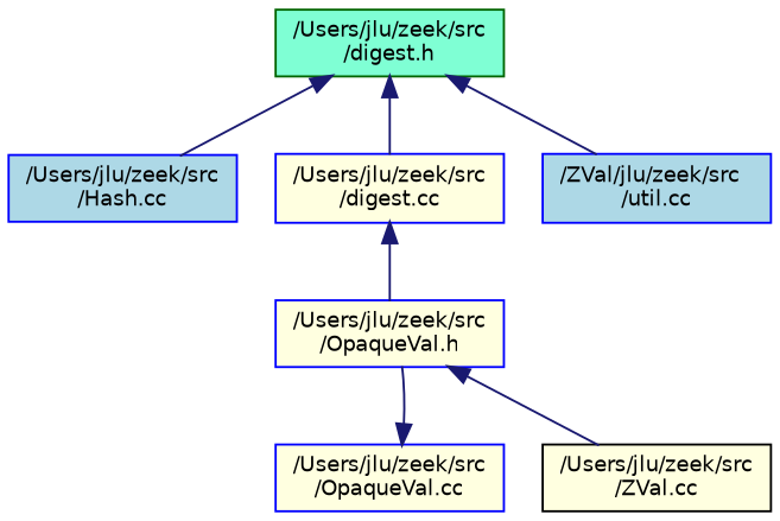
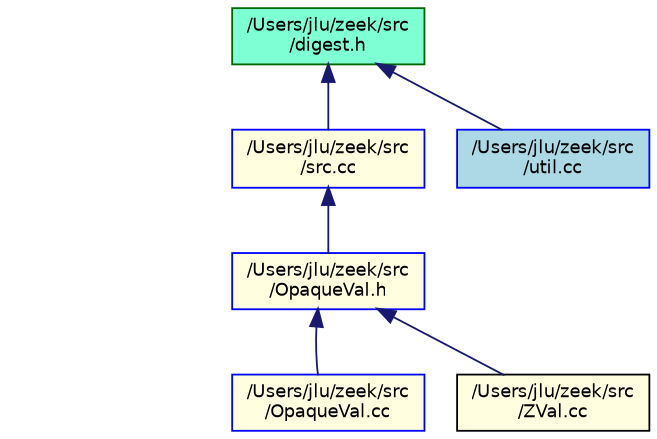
  digraph {
    node [color=blue fillcolor=lightyellow fontname=Helvetica fontsize=10 shape=record style=filled]
    edge [color=midnightblue dir=back fontname=Helvetica fontsize=10 labelfontname=Helvetica labelfontsize=10 style=solid]
    n1 [color=darkgreen fillcolor=aquamarine fontcolor=black height=0.2 label="/Users/jlu/zeek/src\l/digest.h" width=0.4]
-   n2 [fillcolor=lightblue height=0.2 label="/Users/jlu/zeek/src\l/Hash.cc" width=0.4]
-   n3 [height=0.2 label="/Users/jlu/zeek/src\l/digest.cc" width=0.4]
-   n4 [fillcolor=lightblue height=0.2 label="/ZVal/jlu/zeek/src\l/util.cc" width=0.4]
+   n3 [height=0.2 label="/Users/jlu/zeek/src\l/src.cc" width=0.4]
+   n4 [fillcolor=lightblue height=0.2 label="/Users/jlu/zeek/src\l/util.cc" width=0.4]
    n5 [height=0.2 label="/Users/jlu/zeek/src\l/OpaqueVal.h" width=0.4]
    n6 [height=0.2 label="/Users/jlu/zeek/src\l/OpaqueVal.cc" width=0.4]
    n7 [color=black height=0.2 label="/Users/jlu/zeek/src\l/ZVal.cc" width=0.4]
-   n1 -> n2
    n1 -> n3
    n1 -> n4
    n3 -> n5
-   n6 -> n5
+   n5 -> n6
    n5 -> n7
  }
